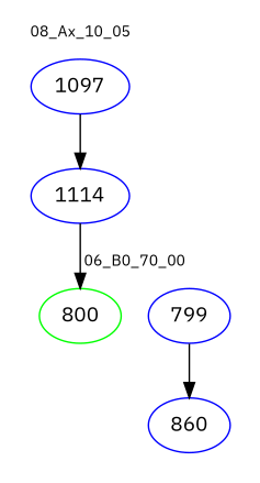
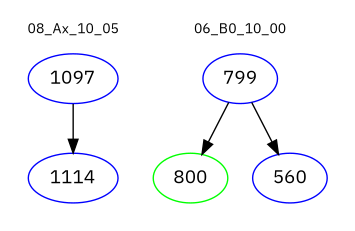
  digraph {
    fontname="IBM Plex Sans"
    node [color=blue fontname="IBM Plex Sans"]
    edge [color=black fontname="IBM Plex Sans"]
    n1 [label=1097]
    n2 [label=1114]
    n3 [label=799]
    n4 [color=green label=800]
-   n5 [label=860]
+   n5 [label=560]
    subgraph cluster_1 {
      color=white
      fontsize=10
      label="08_Ax_10_05"
      n1
      n2
    }
    subgraph cluster_2 {
      color=white
      fontsize=10
-     label="06_B0_70_00"
+     label="06_B0_10_00"
      n3
      n4
      n5
    }
    n1 -> n2
-   n2 -> n4
+   n3 -> n4
    n3 -> n5
  }
